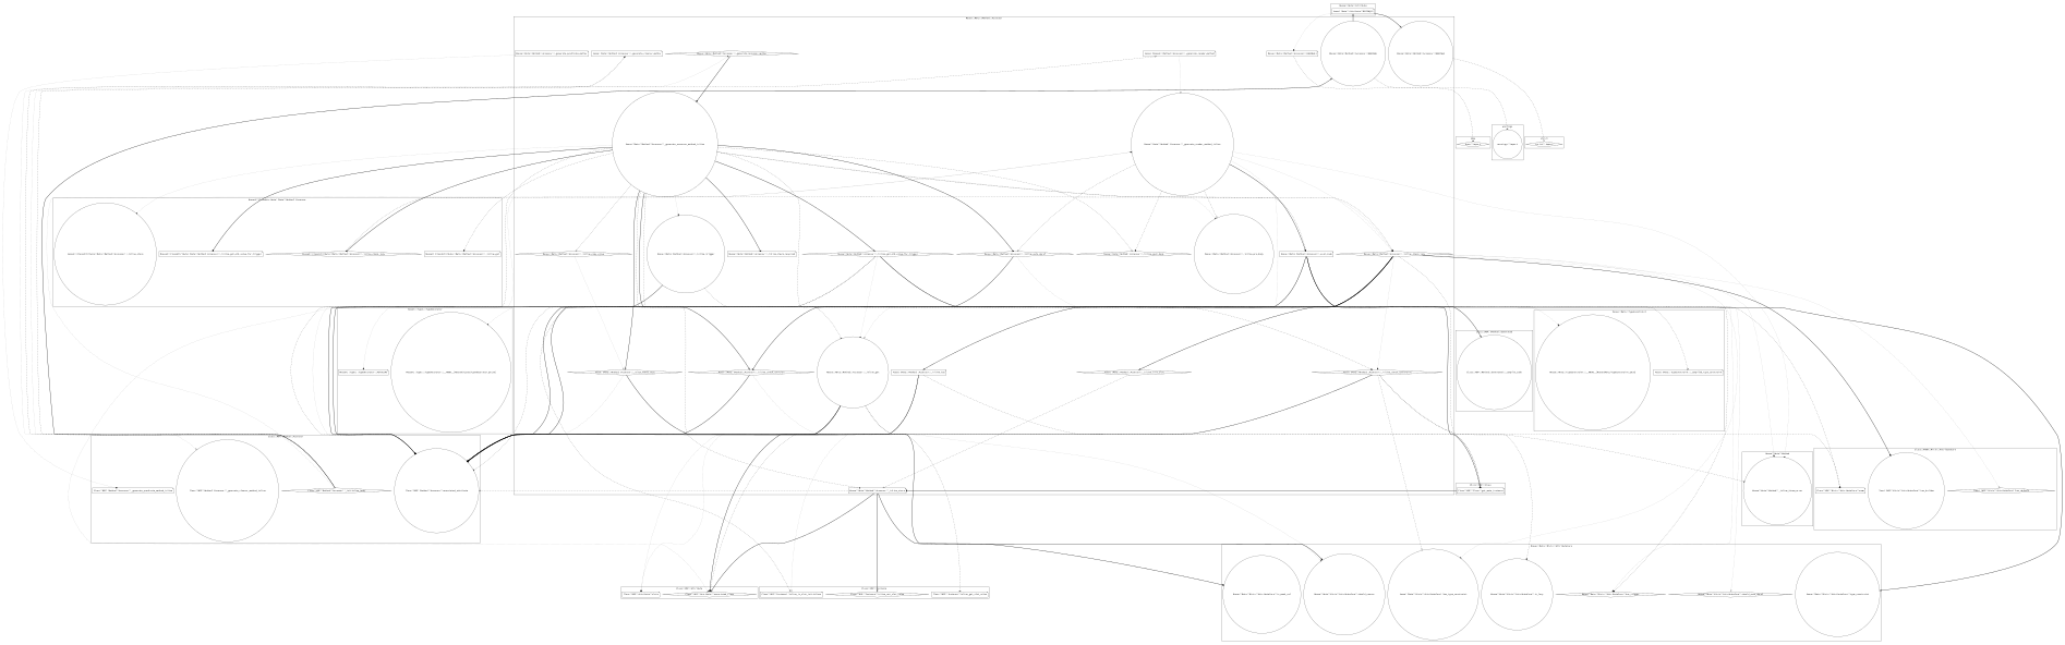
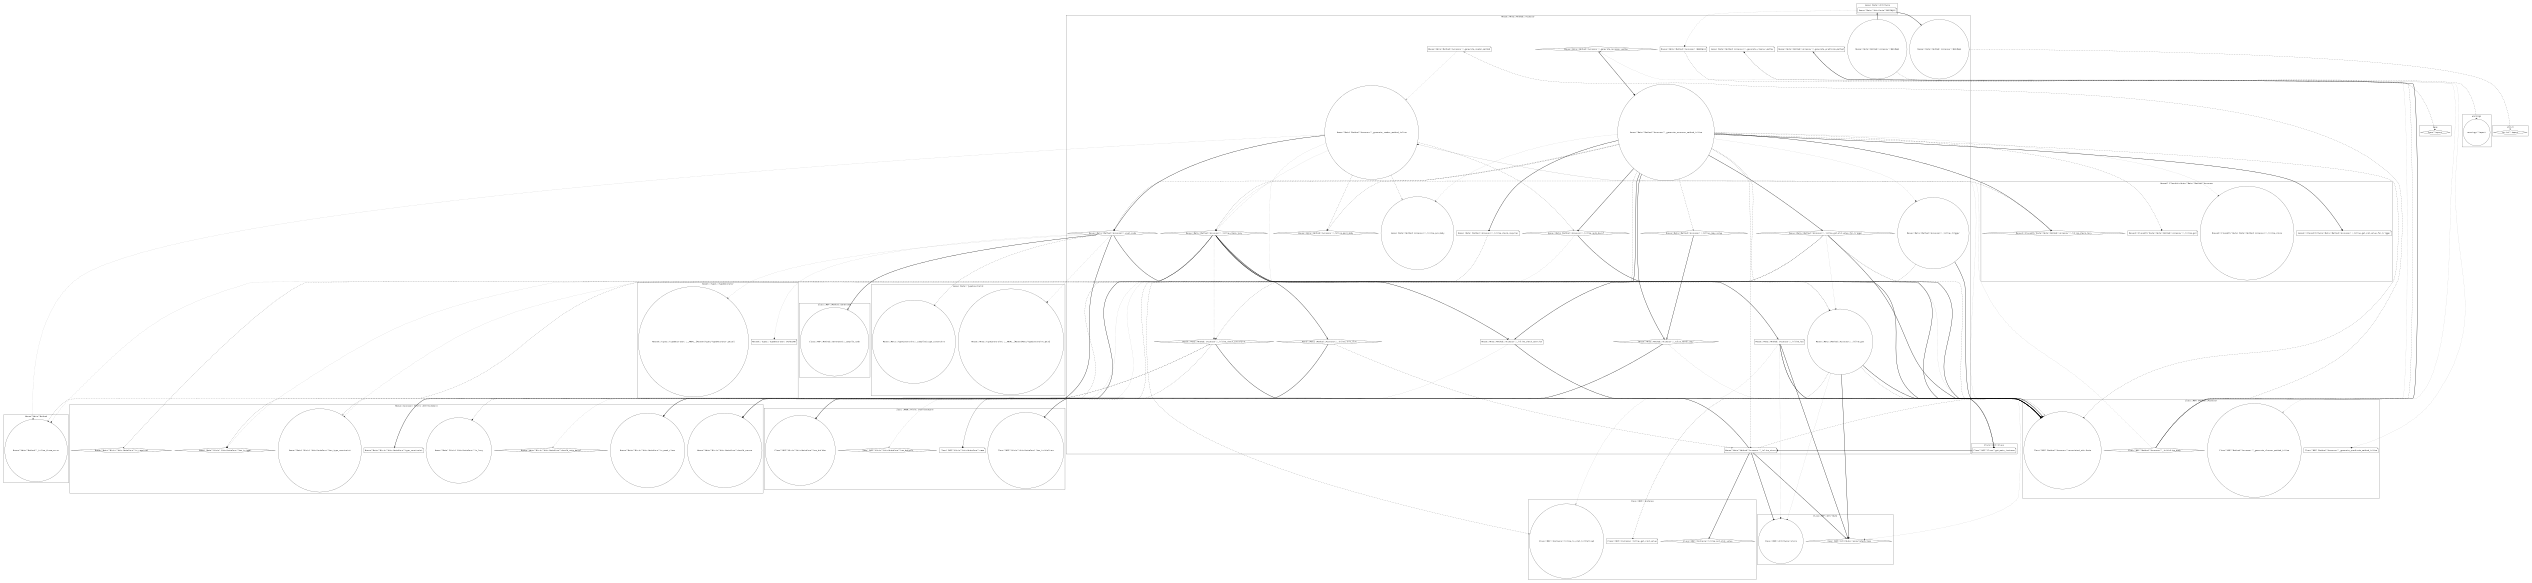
  digraph {
    fontname="Source Code Pro"
    node [fontname="Source Code Pro" shape=circle]
    edge [arrowhead=tee fontname="Source Code Pro" style=bold]
    "MooseX::Types::TypeDecorator::__ANON__[MooseX/Types/TypeDecorator.pm:20]"
    "MooseX::Types::TypeDecorator::AUTOLOAD" [shape=note]
    "warnings::import"
    "MooseX::ClassAttribute::Meta::Method::Accessor::_inline_store"
    "MooseX::ClassAttribute::Meta::Method::Accessor::_inline_get" [shape=note]
    "MooseX::ClassAttribute::Meta::Method::Accessor::_inline_check_lazy" [shape=diamond]
    "MooseX::ClassAttribute::Meta::Method::Accessor::_inline_get_old_value_for_trigger" [shape=note]
    "Moose::Meta::Mixin::AttributeCore::has_trigger" [shape=diamond]
    "Moose::Meta::Mixin::AttributeCore::should_auto_deref" [shape=diamond]
-   "Moose::Meta::Mixin::AttributeCore::type_constraint"
+   "Moose::Meta::Mixin::AttributeCore::type_constraint" [shape=note]
+   "Moose::Meta::Mixin::AttributeCore::is_required" [shape=diamond]
    "Moose::Meta::Mixin::AttributeCore::should_coerce"
    "Moose::Meta::Mixin::AttributeCore::is_lazy"
    "Moose::Meta::Mixin::AttributeCore::has_type_constraint"
-   "Moose::Meta::Mixin::AttributeCore::is_weak_ref"
+   "Moose::Meta::Mixin::AttributeCore::is_weak_ref" [label="Moose::Meta::Mixin::AttributeCore::is_weak_class"]
    "Class::MOP::Method::Accessor::associated_attribute"
    "Class::MOP::Method::Accessor::_initialize_body" [shape=diamond]
    "Class::MOP::Method::Accessor::_generate_clearer_method_inline"
    "Class::MOP::Method::Accessor::_generate_predicate_method_inline" [shape=note]
    "base::import" [shape=diamond]
    "Class::MOP::Method::Generated::_compile_code"
    "strict::import" [shape=diamond]
    "Class::MOP::Class::get_meta_instance" [shape=note]
-   "Class::MOP::Instance::inline_is_slot_initialized" [shape=note]
+   "Class::MOP::Instance::inline_is_slot_initialized"
    "Class::MOP::Instance::inline_get_slot_value" [shape=note]
    "Class::MOP::Instance::inline_set_slot_value" [shape=diamond]
    "Moose::Meta::Method::_inline_throw_error"
-   "Class::MOP::Attribute::slots" [shape=note]
+   "Class::MOP::Attribute::slots"
    "Class::MOP::Attribute::associated_class" [shape=diamond]
    "Moose::Meta::Attribute::BEGIN@15" [shape=note]
    "Class::MOP::Mixin::AttributeCore::has_default" [shape=diamond]
    "Class::MOP::Mixin::AttributeCore::name" [shape=note]
    "Class::MOP::Mixin::AttributeCore::has_builder"
+   "Class::MOP::Mixin::AttributeCore::has_initializer"
    "Moose::Meta::Method::Accessor::_generate_reader_method_inline"
    "Moose::Meta::Method::Accessor::BEGIN@11" [shape=note]
    "Moose::Meta::Method::Accessor::_inline_has" [shape=note]
-   "Moose::Meta::Method::Accessor::_generate_reader_method" [shape=note label="Moose::MooseX::Method::Accessor::_generate_reader_method"]
+   "Moose::Meta::Method::Accessor::_generate_reader_method" [shape=note]
    "Moose::Meta::Method::Accessor::_generate_accessor_method_inline"
-   "Moose::Meta::Method::Accessor::_inline_check_coercion" [shape=diamond]
-   "Moose::Meta::Method::Accessor::_eval_code" [shape=note]
+   "Moose::Meta::Method::Accessor::_inline_check_coercion" [shape=note]
+   "Moose::Meta::Method::Accessor::_eval_code" [shape=diamond]
    "Moose::Meta::Method::Accessor::_inline_check_lazy" [shape=diamond]
    "Moose::Meta::Method::Accessor::_inline_check_required" [shape=note]
    "Moose::Meta::Method::Accessor::_inline_trigger"
    "Moose::Meta::Method::Accessor::_inline_store" [shape=note]
    "Moose::Meta::Method::Accessor::_inline_post_body" [shape=diamond]
    "Moose::Meta::Method::Accessor::_inline_copy_value" [shape=diamond]
    "Moose::Meta::Method::Accessor::_value_needs_copy" [shape=diamond]
    "Moose::Meta::Method::Accessor::_inline_pre_body"
    "Moose::Meta::Method::Accessor::_generate_clearer_method" [shape=note]
    "Moose::Meta::Method::Accessor::_inline_auto_deref" [shape=diamond]
    "Moose::Meta::Method::Accessor::_generate_predicate_method" [shape=note]
    "Moose::Meta::Method::Accessor::BEGIN@5"
    "Moose::Meta::Method::Accessor::_inline_get"
    "Moose::Meta::Method::Accessor::_generate_accessor_method" [shape=diamond]
    "Moose::Meta::Method::Accessor::_inline_init_slot" [shape=diamond]
    "Moose::Meta::Method::Accessor::BEGIN@4"
    "Moose::Meta::Method::Accessor::_inline_get_old_value_for_trigger" [shape=diamond]
    "Moose::Meta::Method::Accessor::_inline_check_constraint" [shape=diamond]
-   "Moose::Meta::TypeConstraint::_compiled_type_constraint" [shape=note]
+   "Moose::Meta::TypeConstraint::_compiled_type_constraint"
    "Moose::Meta::TypeConstraint::__ANON__[Moose/Meta/TypeConstraint.pm:8]"
    subgraph cluster_1 {
      label="MooseX::Types::TypeDecorator"
      "MooseX::Types::TypeDecorator::__ANON__[MooseX/Types/TypeDecorator.pm:20]"
      "MooseX::Types::TypeDecorator::AUTOLOAD"
    }
    subgraph cluster_2 {
      label=warnings
      "warnings::import"
    }
    subgraph cluster_3 {
      label="MooseX::ClassAttribute::Meta::Method::Accessor"
      "MooseX::ClassAttribute::Meta::Method::Accessor::_inline_store"
      "MooseX::ClassAttribute::Meta::Method::Accessor::_inline_get"
      "MooseX::ClassAttribute::Meta::Method::Accessor::_inline_check_lazy"
      "MooseX::ClassAttribute::Meta::Method::Accessor::_inline_get_old_value_for_trigger"
    }
    subgraph cluster_4 {
-     label="Moose::Meta::Mixin::AttributeCore"
+     label="Moose::Accessor::Mixin::AttributeCore"
      "Moose::Meta::Mixin::AttributeCore::has_trigger"
      "Moose::Meta::Mixin::AttributeCore::should_auto_deref"
      "Moose::Meta::Mixin::AttributeCore::type_constraint"
+     "Moose::Meta::Mixin::AttributeCore::is_required"
      "Moose::Meta::Mixin::AttributeCore::should_coerce"
      "Moose::Meta::Mixin::AttributeCore::is_lazy"
      "Moose::Meta::Mixin::AttributeCore::has_type_constraint"
      "Moose::Meta::Mixin::AttributeCore::is_weak_ref"
    }
    subgraph cluster_5 {
      label="Class::MOP::Method::Accessor"
      "Class::MOP::Method::Accessor::associated_attribute"
      "Class::MOP::Method::Accessor::_initialize_body"
      "Class::MOP::Method::Accessor::_generate_clearer_method_inline"
      "Class::MOP::Method::Accessor::_generate_predicate_method_inline"
    }
    subgraph cluster_6 {
      label=base
      "base::import"
    }
    subgraph cluster_7 {
      label="Class::MOP::Method::Generated"
      "Class::MOP::Method::Generated::_compile_code"
    }
    subgraph cluster_8 {
      label="strict"
      "strict::import"
    }
    subgraph cluster_9 {
      label="Mixin::MOP::Class"
      "Class::MOP::Class::get_meta_instance"
    }
    subgraph cluster_10 {
      label="Class::MOP::Instance"
      "Class::MOP::Instance::inline_is_slot_initialized"
      "Class::MOP::Instance::inline_get_slot_value"
      "Class::MOP::Instance::inline_set_slot_value"
    }
    subgraph cluster_11 {
      label="Moose::Meta::Method"
      "Moose::Meta::Method::_inline_throw_error"
    }
    subgraph cluster_12 {
      label="Class::MOP::Attribute"
      "Class::MOP::Attribute::slots"
      "Class::MOP::Attribute::associated_class"
    }
    subgraph cluster_13 {
      label="Moose::Meta::Attribute"
      "Moose::Meta::Attribute::BEGIN@15"
    }
    subgraph cluster_14 {
      label="Class::ANON::Mixin::AttributeCore"
      "Class::MOP::Mixin::AttributeCore::has_default"
      "Class::MOP::Mixin::AttributeCore::name"
      "Class::MOP::Mixin::AttributeCore::has_builder"
+     "Class::MOP::Mixin::AttributeCore::has_initializer"
    }
    subgraph cluster_15 {
      label="Moose::Meta::Method::Accessor"
      "Moose::Meta::Method::Accessor::_generate_reader_method_inline"
      "Moose::Meta::Method::Accessor::BEGIN@11"
      "Moose::Meta::Method::Accessor::_inline_has"
      "Moose::Meta::Method::Accessor::_generate_reader_method"
      "Moose::Meta::Method::Accessor::_generate_accessor_method_inline"
      "Moose::Meta::Method::Accessor::_inline_check_coercion"
      "Moose::Meta::Method::Accessor::_eval_code"
      "Moose::Meta::Method::Accessor::_inline_check_lazy"
      "Moose::Meta::Method::Accessor::_inline_check_required"
      "Moose::Meta::Method::Accessor::_inline_trigger"
      "Moose::Meta::Method::Accessor::_inline_store"
      "Moose::Meta::Method::Accessor::_inline_post_body"
      "Moose::Meta::Method::Accessor::_inline_copy_value"
      "Moose::Meta::Method::Accessor::_value_needs_copy"
      "Moose::Meta::Method::Accessor::_inline_pre_body"
      "Moose::Meta::Method::Accessor::_generate_clearer_method"
      "Moose::Meta::Method::Accessor::_inline_auto_deref"
      "Moose::Meta::Method::Accessor::_generate_predicate_method"
      "Moose::Meta::Method::Accessor::BEGIN@5"
      "Moose::Meta::Method::Accessor::_inline_get"
      "Moose::Meta::Method::Accessor::_generate_accessor_method"
      "Moose::Meta::Method::Accessor::_inline_init_slot"
      "Moose::Meta::Method::Accessor::BEGIN@4"
      "Moose::Meta::Method::Accessor::_inline_get_old_value_for_trigger"
      "Moose::Meta::Method::Accessor::_inline_check_constraint"
    }
    subgraph cluster_16 {
      label="Moose::Meta::TypeConstraint"
      "Moose::Meta::TypeConstraint::_compiled_type_constraint"
      "Moose::Meta::TypeConstraint::__ANON__[Moose/Meta/TypeConstraint.pm:8]"
    }
    "MooseX::ClassAttribute::Meta::Method::Accessor::_inline_check_lazy" -> "Moose::Meta::Method::Accessor::_inline_check_lazy" [arrowhead=diamond style=dashed]
    "Class::MOP::Method::Accessor::_initialize_body" -> "Moose::Meta::Method::Accessor::_generate_reader_method_inline" [arrowhead=diamond style=dotted]
    "Class::MOP::Method::Accessor::_initialize_body" -> "Moose::Meta::Method::Accessor::_generate_reader_method" [arrowhead=onormal style=dashed]
    "Class::MOP::Method::Accessor::_initialize_body" -> "Moose::Meta::Method::Accessor::_generate_clearer_method" [arrowhead=diamond style=dashed]
-   "Class::MOP::Method::Accessor::_initialize_body" -> "Moose::Meta::Method::Accessor::BEGIN@5" [arrowhead=onormal]
+   "Class::MOP::Method::Accessor::_initialize_body" -> "Moose::Meta::Method::Accessor::_generate_predicate_method" [arrowhead=onormal]
    "Class::MOP::Method::Accessor::_initialize_body" -> "Moose::Meta::Method::Accessor::_generate_accessor_method" [style=dotted]
    "Class::MOP::Class::get_meta_instance" -> "Moose::Meta::Method::Accessor::_inline_store"
    "Moose::Meta::Attribute::BEGIN@15" -> "Moose::Meta::Method::Accessor::BEGIN@11" [arrowhead=diamond style=dotted]
    "Moose::Meta::Attribute::BEGIN@15" -> "Moose::Meta::Method::Accessor::BEGIN@4" [arrowhead=onormal]
    "Moose::Meta::Method::Accessor::_generate_reader_method_inline" -> "Class::MOP::Method::Accessor::associated_attribute" [arrowhead=diamond style=dotted]
    "Moose::Meta::Method::Accessor::_generate_reader_method_inline" -> "Moose::Meta::Method::_inline_throw_error" [style=dotted]
    "Moose::Meta::Method::Accessor::_generate_reader_method_inline" -> "Moose::Meta::Method::Accessor::_eval_code" [arrowhead=diamond]
    "Moose::Meta::Method::Accessor::_generate_reader_method_inline" -> "Moose::Meta::Method::Accessor::_inline_check_lazy" [style=dotted]
    "Moose::Meta::Method::Accessor::_generate_reader_method_inline" -> "Moose::Meta::Method::Accessor::_inline_post_body" [arrowhead=diamond style=dashed]
    "Moose::Meta::Method::Accessor::_generate_reader_method_inline" -> "Moose::Meta::Method::Accessor::_inline_pre_body" [arrowhead=onormal style=dashed]
    "Moose::Meta::Method::Accessor::_generate_reader_method_inline" -> "Moose::Meta::Method::Accessor::_inline_auto_deref" [arrowhead=onormal style=dashed]
    "Moose::Meta::Method::Accessor::_generate_reader_method_inline" -> "Moose::Meta::Method::Accessor::_inline_get" [arrowhead=onormal style=dotted]
    "Moose::Meta::Method::Accessor::BEGIN@11" -> "base::import" [style=dashed]
    "Moose::Meta::Method::Accessor::_inline_has" -> "Class::MOP::Method::Accessor::associated_attribute"
    "Moose::Meta::Method::Accessor::_inline_has" -> "Class::MOP::Class::get_meta_instance" [style=dashed]
    "Moose::Meta::Method::Accessor::_inline_has" -> "Class::MOP::Instance::inline_is_slot_initialized" [arrowhead=onormal style=dotted]
    "Moose::Meta::Method::Accessor::_inline_has" -> "Class::MOP::Attribute::slots" [arrowhead=diamond style=dotted]
-   "Moose::Meta::Method::Accessor::_inline_has" -> "Class::MOP::Attribute::associated_class" [arrowhead=diamond style=dashed]
+   "Moose::Meta::Method::Accessor::_inline_has" -> "Class::MOP::Attribute::associated_class" [arrowhead=diamond]
    "Moose::Meta::Method::Accessor::_generate_reader_method" -> "Moose::Meta::Method::Accessor::_generate_reader_method_inline" [arrowhead=onormal style=dotted]
    "Moose::Meta::Method::Accessor::_generate_accessor_method_inline" -> "MooseX::ClassAttribute::Meta::Method::Accessor::_inline_store" [style=dotted]
    "Moose::Meta::Method::Accessor::_generate_accessor_method_inline" -> "MooseX::ClassAttribute::Meta::Method::Accessor::_inline_get" [arrowhead=diamond style=dashed]
    "Moose::Meta::Method::Accessor::_generate_accessor_method_inline" -> "MooseX::ClassAttribute::Meta::Method::Accessor::_inline_check_lazy"
    "Moose::Meta::Method::Accessor::_generate_accessor_method_inline" -> "MooseX::ClassAttribute::Meta::Method::Accessor::_inline_get_old_value_for_trigger" [arrowhead=diamond]
    "Moose::Meta::Method::Accessor::_generate_accessor_method_inline" -> "Class::MOP::Method::Accessor::associated_attribute" [style=dashed]
    "Moose::Meta::Method::Accessor::_generate_accessor_method_inline" -> "Moose::Meta::Method::Accessor::_inline_check_coercion" [arrowhead=onormal]
    "Moose::Meta::Method::Accessor::_generate_accessor_method_inline" -> "Moose::Meta::Method::Accessor::_eval_code" [arrowhead=onormal style=dashed]
    "Moose::Meta::Method::Accessor::_generate_accessor_method_inline" -> "Moose::Meta::Method::Accessor::_inline_check_lazy" [arrowhead=onormal style=dotted]
    "Moose::Meta::Method::Accessor::_generate_accessor_method_inline" -> "Moose::Meta::Method::Accessor::_inline_check_required"
    "Moose::Meta::Method::Accessor::_generate_accessor_method_inline" -> "Moose::Meta::Method::Accessor::_inline_trigger" [arrowhead=diamond style=dotted]
    "Moose::Meta::Method::Accessor::_generate_accessor_method_inline" -> "Moose::Meta::Method::Accessor::_inline_store" [style=dashed]
    "Moose::Meta::Method::Accessor::_generate_accessor_method_inline" -> "Moose::Meta::Method::Accessor::_inline_post_body" [arrowhead=onormal style=dashed]
    "Moose::Meta::Method::Accessor::_generate_accessor_method_inline" -> "Moose::Meta::Method::Accessor::_inline_copy_value" [arrowhead=onormal style=dashed]
    "Moose::Meta::Method::Accessor::_generate_accessor_method_inline" -> "Moose::Meta::Method::Accessor::_value_needs_copy" [arrowhead=onormal]
    "Moose::Meta::Method::Accessor::_generate_accessor_method_inline" -> "Moose::Meta::Method::Accessor::_inline_pre_body" [style=dotted]
    "Moose::Meta::Method::Accessor::_generate_accessor_method_inline" -> "Moose::Meta::Method::Accessor::_inline_auto_deref"
    "Moose::Meta::Method::Accessor::_generate_accessor_method_inline" -> "Moose::Meta::Method::Accessor::_inline_get" [style=dashed]
    "Moose::Meta::Method::Accessor::_generate_accessor_method_inline" -> "Moose::Meta::Method::Accessor::_inline_get_old_value_for_trigger" [arrowhead=onormal]
    "Moose::Meta::Method::Accessor::_generate_accessor_method_inline" -> "Moose::Meta::Method::Accessor::_inline_check_constraint" [arrowhead=diamond style=dashed]
    "Moose::Meta::Method::Accessor::_inline_check_coercion" -> "Moose::Meta::Mixin::AttributeCore::should_coerce" [style=dotted]
    "Moose::Meta::Method::Accessor::_inline_check_coercion" -> "Class::MOP::Method::Accessor::associated_attribute" [arrowhead=onormal]
    "Moose::Meta::Method::Accessor::_eval_code" -> "MooseX::Types::TypeDecorator::__ANON__[MooseX/Types/TypeDecorator.pm:20]" [style=dotted]
    "Moose::Meta::Method::Accessor::_eval_code" -> "MooseX::Types::TypeDecorator::AUTOLOAD" [arrowhead=diamond style=dotted]
    "Moose::Meta::Method::Accessor::_eval_code" -> "Moose::Meta::Mixin::AttributeCore::type_constraint" [arrowhead=onormal]
    "Moose::Meta::Method::Accessor::_eval_code" -> "Class::MOP::Method::Accessor::associated_attribute" [arrowhead=onormal]
    "Moose::Meta::Method::Accessor::_eval_code" -> "Class::MOP::Method::Generated::_compile_code" [arrowhead=onormal]
    "Moose::Meta::Method::Accessor::_eval_code" -> "Moose::Meta::TypeConstraint::_compiled_type_constraint" [style=dashed]
    "Moose::Meta::Method::Accessor::_eval_code" -> "Moose::Meta::TypeConstraint::__ANON__[Moose/Meta/TypeConstraint.pm:8]" [arrowhead=diamond style=dotted]
    "Moose::Meta::Method::Accessor::_inline_check_lazy" -> "Moose::Meta::Mixin::AttributeCore::is_lazy" [arrowhead=diamond style=dashed]
    "Moose::Meta::Method::Accessor::_inline_check_lazy" -> "Moose::Meta::Mixin::AttributeCore::has_type_constraint" [style=dotted]
    "Moose::Meta::Method::Accessor::_inline_check_lazy" -> "Class::MOP::Method::Accessor::associated_attribute"
    "Moose::Meta::Method::Accessor::_inline_check_lazy" -> "Moose::Meta::Method::_inline_throw_error" [arrowhead=diamond style=dotted]
    "Moose::Meta::Method::Accessor::_inline_check_lazy" -> "Class::MOP::Mixin::AttributeCore::has_default" [arrowhead=onormal style=dotted]
    "Moose::Meta::Method::Accessor::_inline_check_lazy" -> "Class::MOP::Mixin::AttributeCore::has_builder" [arrowhead=diamond]
    "Moose::Meta::Method::Accessor::_inline_check_lazy" -> "Moose::Meta::Method::Accessor::_inline_has" [arrowhead=onormal]
    "Moose::Meta::Method::Accessor::_inline_check_lazy" -> "Moose::Meta::Method::Accessor::_inline_check_coercion"
    "Moose::Meta::Method::Accessor::_inline_check_lazy" -> "Moose::Meta::Method::Accessor::_inline_init_slot" [arrowhead=onormal]
    "Moose::Meta::Method::Accessor::_inline_check_lazy" -> "Moose::Meta::Method::Accessor::_inline_check_constraint" [arrowhead=diamond style=dotted]
+   "Moose::Meta::Method::Accessor::_inline_check_required" -> "Moose::Meta::Mixin::AttributeCore::is_required" [style=dashed]
    "Moose::Meta::Method::Accessor::_inline_trigger" -> "Moose::Meta::Mixin::AttributeCore::has_trigger" [arrowhead=diamond style=dashed]
    "Moose::Meta::Method::Accessor::_inline_trigger" -> "Class::MOP::Method::Accessor::associated_attribute"
    "Moose::Meta::Method::Accessor::_inline_store" -> "Moose::Meta::Mixin::AttributeCore::is_weak_ref" [arrowhead=diamond]
    "Moose::Meta::Method::Accessor::_inline_store" -> "Class::MOP::Method::Accessor::associated_attribute" [arrowhead=onormal style=dashed]
    "Moose::Meta::Method::Accessor::_inline_store" -> "Class::MOP::Instance::inline_set_slot_value" [arrowhead=onormal]
+   "Moose::Meta::Method::Accessor::_inline_store" -> "Class::MOP::Attribute::slots"
    "Moose::Meta::Method::Accessor::_inline_store" -> "Class::MOP::Attribute::associated_class" [arrowhead=onormal]
-   "Moose::Meta::Method::Accessor::_inline_copy_value" -> "Moose::Meta::Method::Accessor::_value_needs_copy" [arrowhead=onormal style=dotted]
+   "Moose::Meta::Method::Accessor::_inline_copy_value" -> "Moose::Meta::Method::Accessor::_value_needs_copy" [arrowhead=onormal]
    "Moose::Meta::Method::Accessor::_value_needs_copy" -> "Moose::Meta::Mixin::AttributeCore::should_coerce" [arrowhead=diamond]
    "Moose::Meta::Method::Accessor::_value_needs_copy" -> "Class::MOP::Method::Accessor::associated_attribute" [style=dotted]
    "Moose::Meta::Method::Accessor::_generate_clearer_method" -> "Class::MOP::Method::Accessor::_generate_clearer_method_inline" [arrowhead=onormal style=dotted]
    "Moose::Meta::Method::Accessor::_inline_auto_deref" -> "Moose::Meta::Mixin::AttributeCore::should_auto_deref" [arrowhead=onormal style=dotted]
    "Moose::Meta::Method::Accessor::_inline_auto_deref" -> "Class::MOP::Method::Accessor::associated_attribute" [arrowhead=diamond]
    "Moose::Meta::Method::Accessor::_generate_predicate_method" -> "Class::MOP::Method::Accessor::_generate_predicate_method_inline" [arrowhead=diamond style=dotted]
    "Moose::Meta::Method::Accessor::BEGIN@5" -> "warnings::import" [style=dashed]
    "Moose::Meta::Method::Accessor::BEGIN@5" -> "Moose::Meta::Attribute::BEGIN@15" [arrowhead=onormal]
    "Moose::Meta::Method::Accessor::_inline_get" -> "Class::MOP::Method::Accessor::associated_attribute" [arrowhead=onormal]
    "Moose::Meta::Method::Accessor::_inline_get" -> "Class::MOP::Class::get_meta_instance" [arrowhead=onormal style=dashed]
    "Moose::Meta::Method::Accessor::_inline_get" -> "Class::MOP::Instance::inline_get_slot_value" [style=dashed]
    "Moose::Meta::Method::Accessor::_inline_get" -> "Class::MOP::Attribute::slots" [style=dotted]
    "Moose::Meta::Method::Accessor::_inline_get" -> "Class::MOP::Attribute::associated_class" [arrowhead=diamond]
    "Moose::Meta::Method::Accessor::_generate_accessor_method" -> "Moose::Meta::Method::Accessor::_generate_accessor_method_inline" [arrowhead=diamond]
+   "Moose::Meta::Method::Accessor::_inline_init_slot" -> "Class::MOP::Mixin::AttributeCore::has_initializer"
    "Moose::Meta::Method::Accessor::_inline_init_slot" -> "Moose::Meta::Method::Accessor::_inline_store" [arrowhead=onormal style=dashed]
    "Moose::Meta::Method::Accessor::BEGIN@4" -> "strict::import" [arrowhead=onormal style=dashed]
    "Moose::Meta::Method::Accessor::_inline_get_old_value_for_trigger" -> "Moose::Meta::Mixin::AttributeCore::has_trigger" [arrowhead=diamond style=dotted]
    "Moose::Meta::Method::Accessor::_inline_get_old_value_for_trigger" -> "Class::MOP::Method::Accessor::associated_attribute" [style=dashed]
    "Moose::Meta::Method::Accessor::_inline_get_old_value_for_trigger" -> "Class::MOP::Class::get_meta_instance"
    "Moose::Meta::Method::Accessor::_inline_get_old_value_for_trigger" -> "Class::MOP::Instance::inline_is_slot_initialized" [arrowhead=onormal style=dashed]
    "Moose::Meta::Method::Accessor::_inline_get_old_value_for_trigger" -> "Class::MOP::Attribute::associated_class" [style=dotted]
    "Moose::Meta::Method::Accessor::_inline_get_old_value_for_trigger" -> "Class::MOP::Mixin::AttributeCore::name" [style=dashed]
    "Moose::Meta::Method::Accessor::_inline_get_old_value_for_trigger" -> "Moose::Meta::Method::Accessor::_inline_get" [style=dotted]
    "Moose::Meta::Method::Accessor::_inline_check_constraint" -> "Moose::Meta::Mixin::AttributeCore::has_type_constraint" [arrowhead=onormal style=dashed]
    "Moose::Meta::Method::Accessor::_inline_check_constraint" -> "Class::MOP::Method::Accessor::associated_attribute"
    "Moose::Meta::Method::Accessor::_inline_check_constraint" -> "Moose::Meta::Method::_inline_throw_error" [style=dashed]
    "Moose::Meta::Method::Accessor::_inline_check_constraint" -> "Class::MOP::Mixin::AttributeCore::name" [arrowhead=diamond style=dashed]
  }
